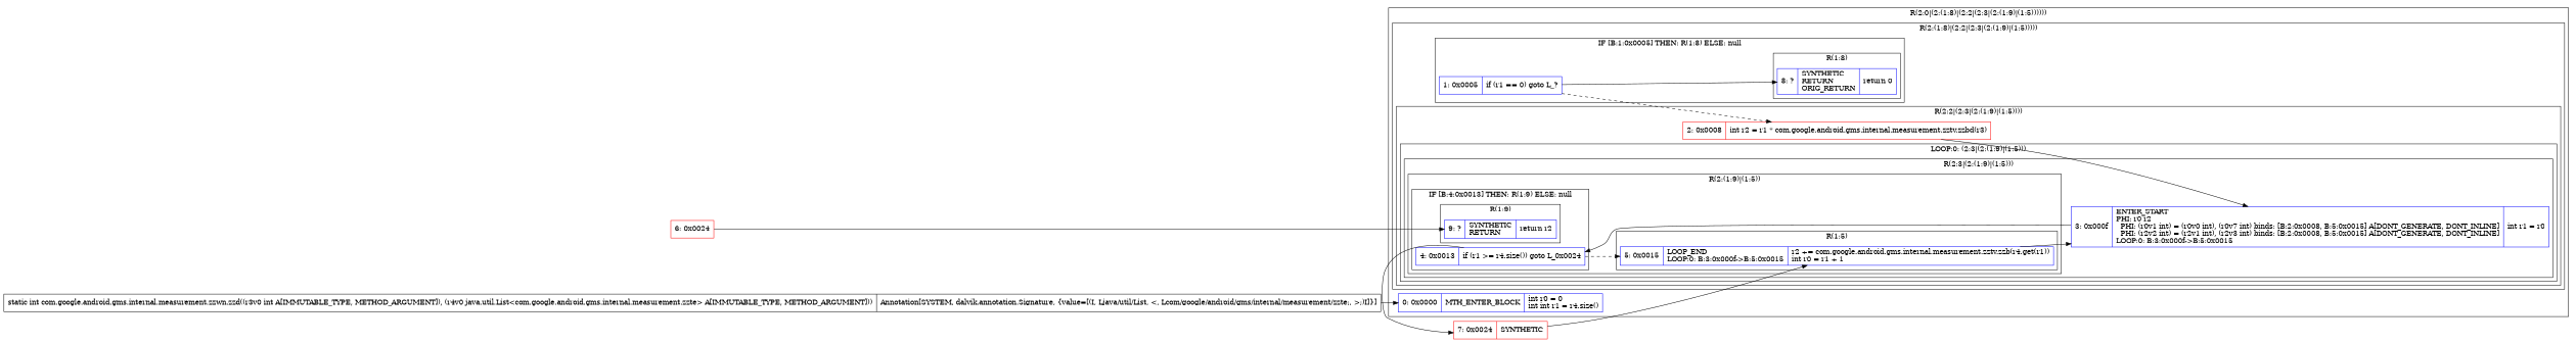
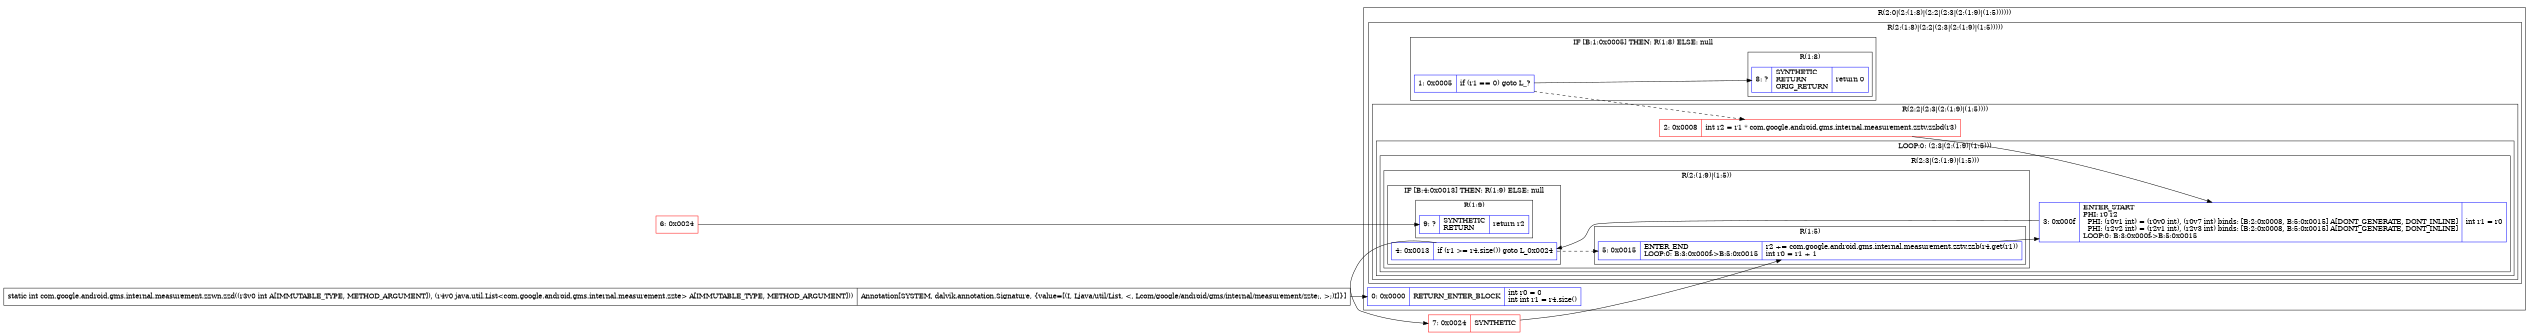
  digraph {
    rankdir=LR
    node [color=blue shape=record]
    n1 [label="{8\:\ ?|SYNTHETIC\lRETURN\lORIG_RETURN\l|return 0\l}"]
    n2 [label="{1\:\ 0x0005|if (r1 == 0) goto L_?\l}"]
    n3 [label="{9\:\ ?|SYNTHETIC\lRETURN\l|return r2\l}"]
    n4 [label="{4\:\ 0x0013|if (r1 \>= r4.size()) goto L_0x0024\l}"]
-   n5 [label="{5\:\ 0x0015|LOOP_END\lLOOP:0: B:3:0x000f\-\>B:5:0x0015\l|r2 += com.google.android.gms.internal.measurement.zztv.zzb(r4.get(r1))\lint r0 = r1 + 1\l}"]
+   n5 [label="{5\:\ 0x0015|ENTER_END\lLOOP:0: B:3:0x000f\-\>B:5:0x0015\l|r2 += com.google.android.gms.internal.measurement.zztv.zzb(r4.get(r1))\lint r0 = r1 + 1\l}"]
    n6 [label="{3\:\ 0x000f|ENTER_START\lPHI: r0 r2 \l  PHI: (r0v1 int) = (r0v0 int), (r0v7 int) binds: [B:2:0x0008, B:5:0x0015] A[DONT_GENERATE, DONT_INLINE]\l  PHI: (r2v2 int) = (r2v1 int), (r2v3 int) binds: [B:2:0x0008, B:5:0x0015] A[DONT_GENERATE, DONT_INLINE]\lLOOP:0: B:3:0x000f\-\>B:5:0x0015\l|int r1 = r0\l}"]
    n7 [color=red label="{2\:\ 0x0008|int r2 = r1 * com.google.android.gms.internal.measurement.zztv.zzbd(r3)\l}"]
-   n8 [label="{0\:\ 0x0000|MTH_ENTER_BLOCK\l|int r0 = 0\lint int r1 = r4.size()\l}"]
+   n8 [label="{0\:\ 0x0000|RETURN_ENTER_BLOCK\l|int r0 = 0\lint int r1 = r4.size()\l}"]
    n9 [color=red label="{7\:\ 0x0024|SYNTHETIC\l}"]
    n10 [color=red label="{6\:\ 0x0024}"]
    n11 [label="{static int com.google.android.gms.internal.measurement.zzwn.zzd((r3v0 int A[IMMUTABLE_TYPE, METHOD_ARGUMENT]), (r4v0 java.util.List\<com.google.android.gms.internal.measurement.zzte\> A[IMMUTABLE_TYPE, METHOD_ARGUMENT]))  | Annotation[SYSTEM, dalvik.annotation.Signature, \{value=[(I, Ljava\/util\/List, \<, Lcom\/google\/android\/gms\/internal\/measurement\/zzte;, \>;)I]\}]\l}" color=""]
    subgraph cluster_1 {
      label="R(2:0|(2:(1:8)|(2:2|(2:3|(2:(1:9)|(1:5))))))"
      n8
      subgraph cluster_2 {
        label="R(2:(1:8)|(2:2|(2:3|(2:(1:9)|(1:5)))))"
        subgraph cluster_3 {
          label="IF [B:1:0x0005] THEN: R(1:8) ELSE: null"
          n2
          subgraph cluster_4 {
            label="R(1:8)"
            n1
          }
        }
        subgraph cluster_5 {
          label="R(2:2|(2:3|(2:(1:9)|(1:5))))"
          n7
          subgraph cluster_6 {
            label="LOOP:0: (2:3|(2:(1:9)|(1:5)))"
            subgraph cluster_7 {
              label="R(2:3|(2:(1:9)|(1:5)))"
              n6
              subgraph cluster_8 {
                label="R(2:(1:9)|(1:5))"
                subgraph cluster_9 {
                  label="IF [B:4:0x0013] THEN: R(1:9) ELSE: null"
                  n4
                  subgraph cluster_10 {
                    label="R(1:9)"
                    n3
                  }
                }
                subgraph cluster_11 {
                  label="R(1:5)"
                  n5
                }
              }
            }
          }
        }
      }
    }
    n2 -> n1
    n2 -> n7 [style=dashed]
    n4 -> n5 [style=dashed]
    n4 -> n9
    n5 -> n6
    n6 -> n4
    n7 -> n6
    n9 -> n5
    n10 -> n3
    n11 -> n8
  }
